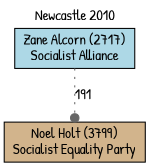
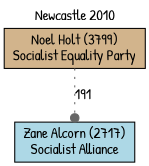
  digraph {
    label="Newcastle 2010"
    labelloc=t
    mclimit=10
    fontname="Patrick Hand"
    node [shape=box style=filled fontname="Patrick Hand"]
    n1 [label="Zane Alcorn (2717)\nSocialist Alliance" fillcolor=lightblue]
    n2 [label="Noel Holt (3799)\nSocialist Equality Party" fillcolor=tan]
-   n1 -> n2 [label=191 color=gray40 style=dotted arrowhead=dot fontname="Patrick Hand"]
+   n2 -> n1 [label=191 color=gray40 style=dotted arrowhead=dot fontname="Patrick Hand"]
  }
